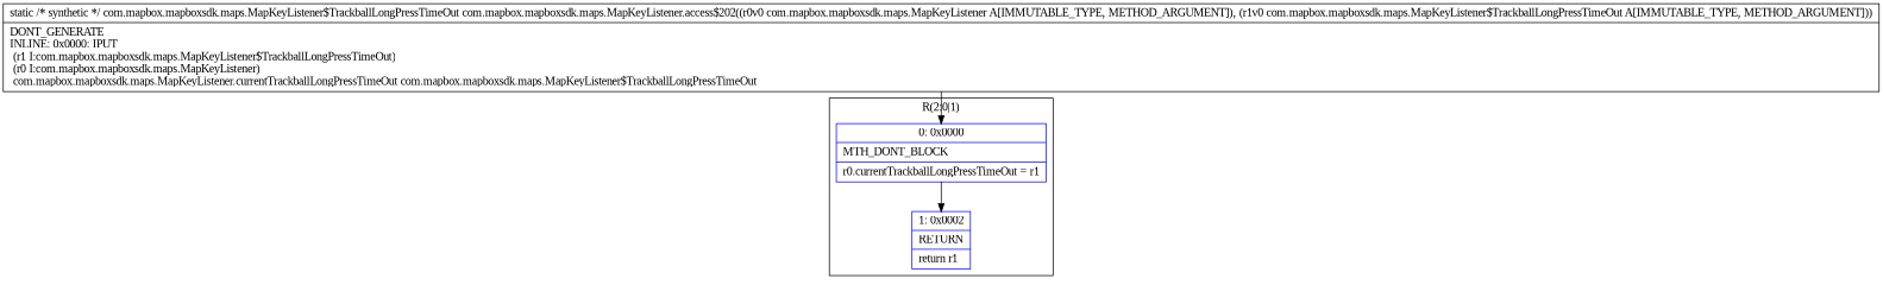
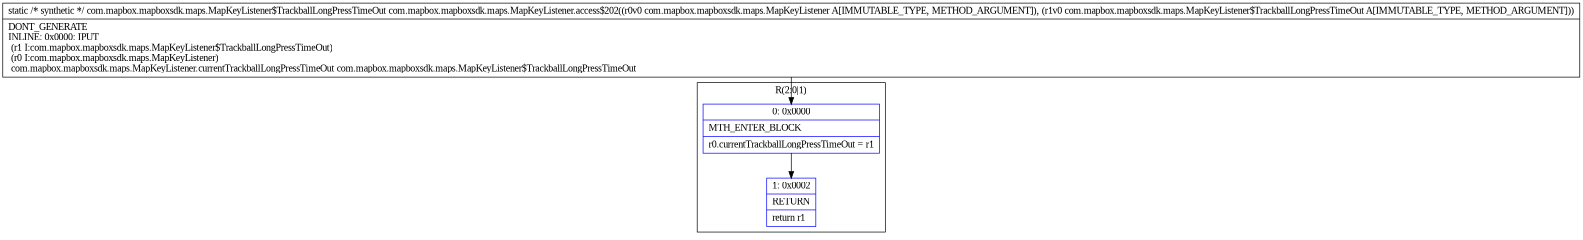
  digraph {
    fontname="Liberation Serif"
    node [color=blue shape=record fontname="Liberation Serif"]
    edge [fontname="Liberation Serif"]
-   n1 [label="{0\:\ 0x0000|MTH_DONT_BLOCK\l|r0.currentTrackballLongPressTimeOut = r1\l}"]
+   n1 [label="{0\:\ 0x0000|MTH_ENTER_BLOCK\l|r0.currentTrackballLongPressTimeOut = r1\l}"]
    n2 [label="{1\:\ 0x0002|RETURN\l|return r1\l}"]
    n3 [label="{static \/* synthetic *\/ com.mapbox.mapboxsdk.maps.MapKeyListener$TrackballLongPressTimeOut com.mapbox.mapboxsdk.maps.MapKeyListener.access$202((r0v0 com.mapbox.mapboxsdk.maps.MapKeyListener A[IMMUTABLE_TYPE, METHOD_ARGUMENT]), (r1v0 com.mapbox.mapboxsdk.maps.MapKeyListener$TrackballLongPressTimeOut A[IMMUTABLE_TYPE, METHOD_ARGUMENT]))  | DONT_GENERATE\lINLINE: 0x0000: IPUT  \l  (r1 I:com.mapbox.mapboxsdk.maps.MapKeyListener$TrackballLongPressTimeOut)\l  (r0 I:com.mapbox.mapboxsdk.maps.MapKeyListener)\l com.mapbox.mapboxsdk.maps.MapKeyListener.currentTrackballLongPressTimeOut com.mapbox.mapboxsdk.maps.MapKeyListener$TrackballLongPressTimeOut\l}" color=""]
    subgraph cluster_1 {
      label="R(2:0|1)"
      n1
      n2
    }
    n1 -> n2
    n3 -> n1
  }
